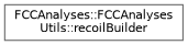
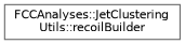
  digraph {
    rankdir=TB
-   n1 [color=grey40 fillcolor=white fontname=Helvetica fontsize=10 height=0.2 label="FCCAnalyses::FCCAnalyses\lUtils::recoilBuilder" shape=box style=filled width=0.4]
+   n1 [color=grey40 fillcolor=white fontname=Helvetica fontsize=10 height=0.2 label="FCCAnalyses::JetClustering\lUtils::recoilBuilder" shape=box style=filled width=0.4]
  }
